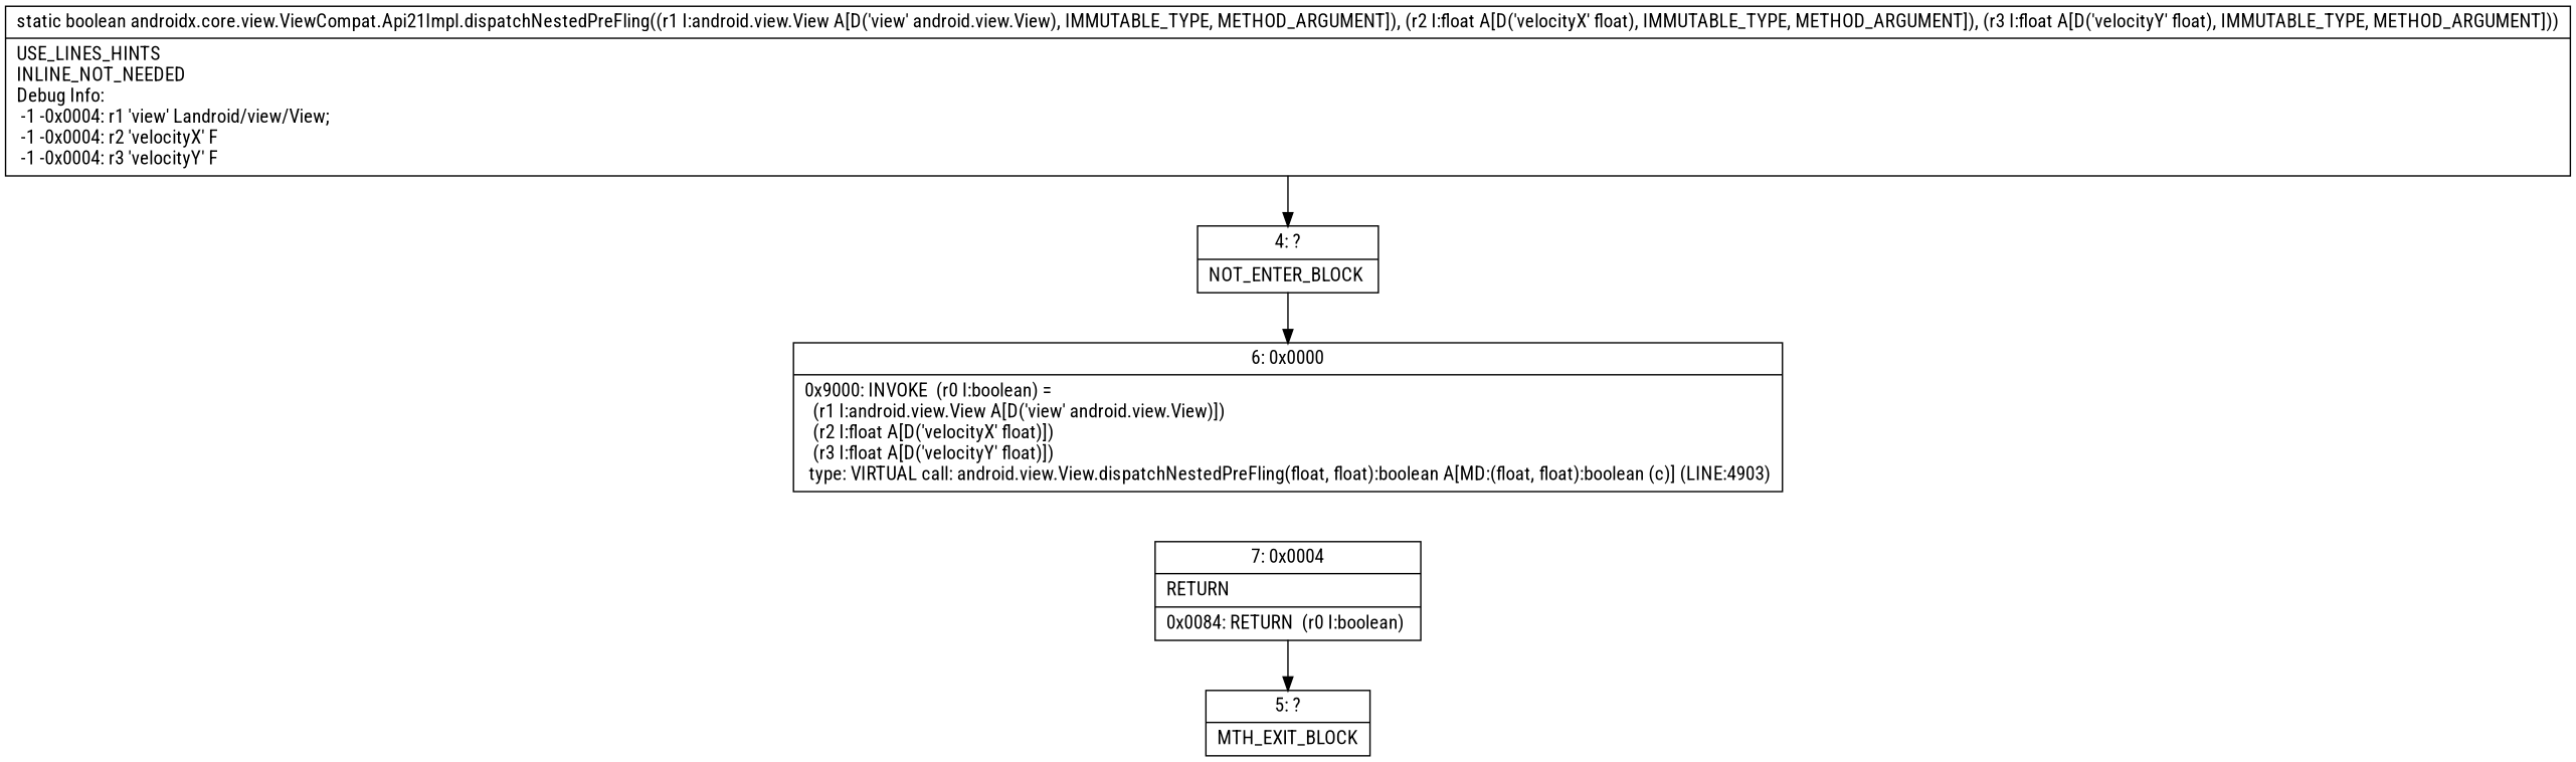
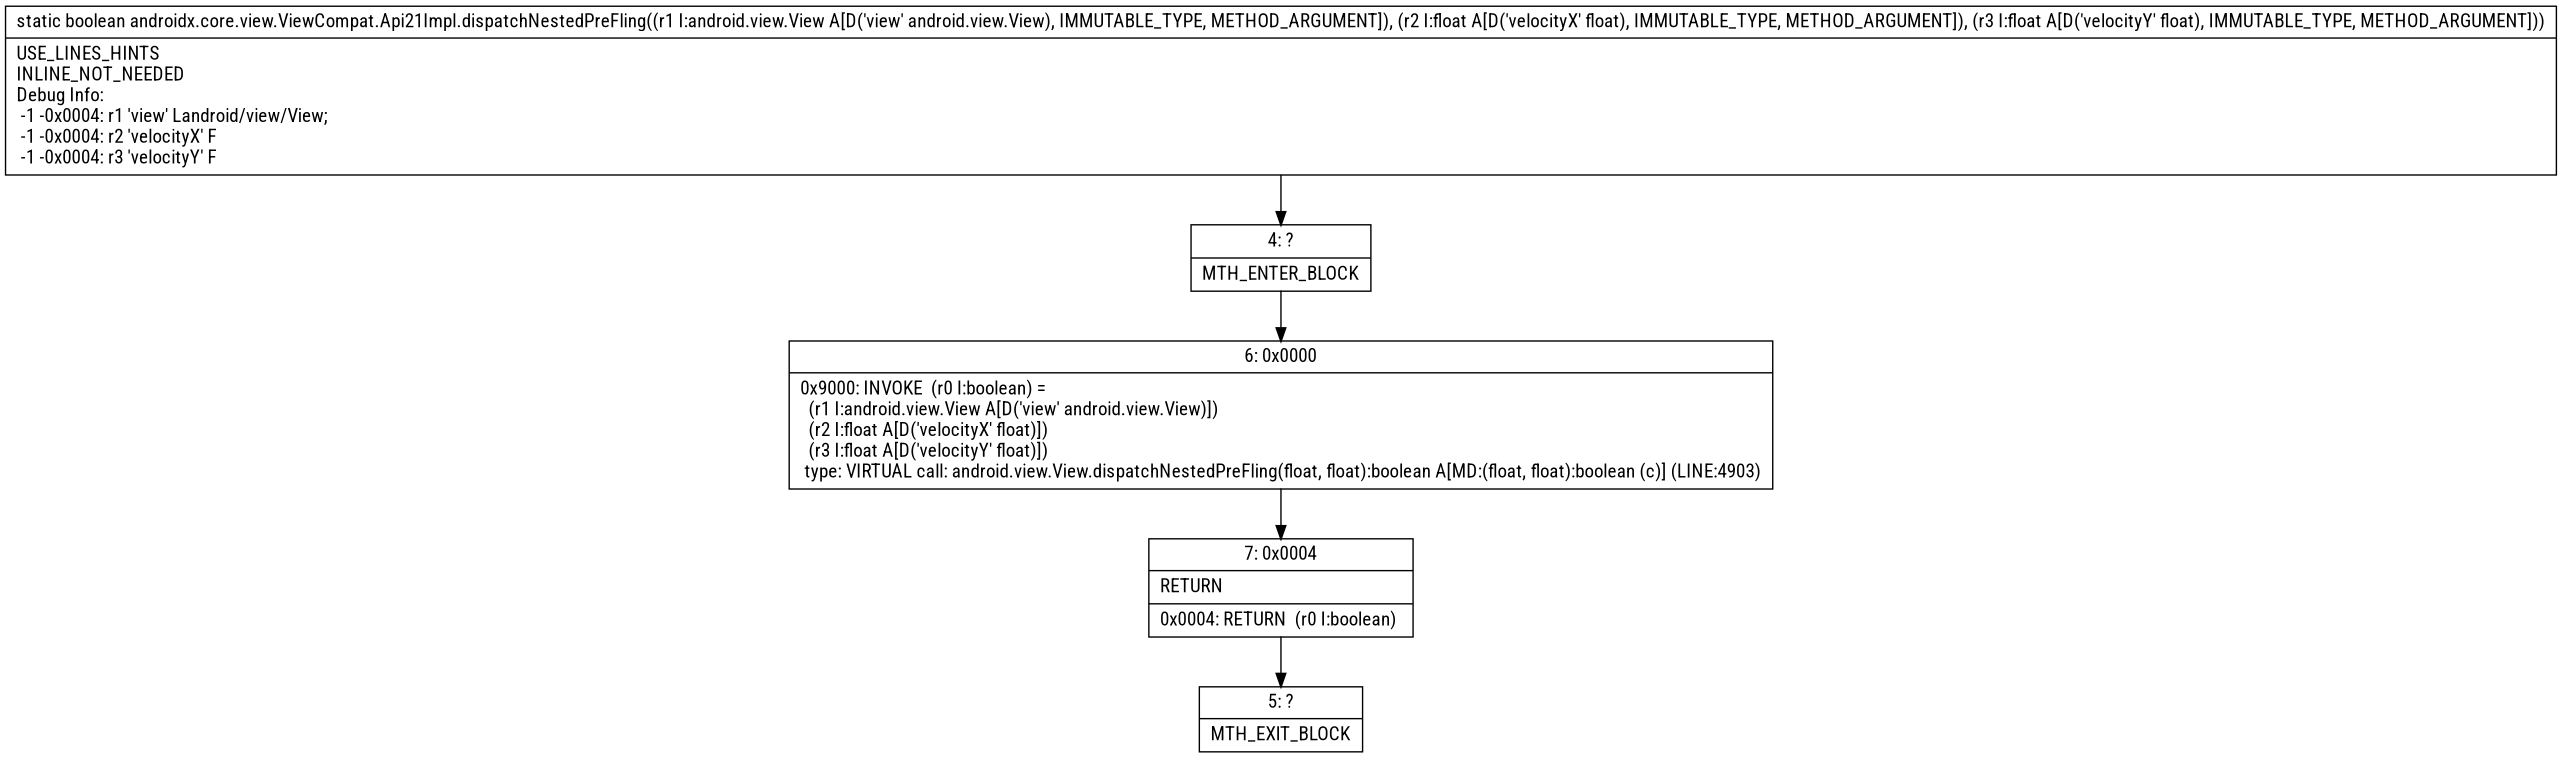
  digraph {
    fontname="Roboto Condensed"
    node [fontname="Roboto Condensed" shape=record]
    edge [fontname="Roboto Condensed"]
-   n1 [label="{4\:\ ?|NOT_ENTER_BLOCK\l}"]
+   n1 [label="{4\:\ ?|MTH_ENTER_BLOCK\l}"]
    n2 [label="{6\:\ 0x0000|0x9000: INVOKE  (r0 I:boolean) = \l  (r1 I:android.view.View A[D('view' android.view.View)])\l  (r2 I:float A[D('velocityX' float)])\l  (r3 I:float A[D('velocityY' float)])\l type: VIRTUAL call: android.view.View.dispatchNestedPreFling(float, float):boolean A[MD:(float, float):boolean (c)] (LINE:4903)\l}"]
-   n3 [label="{7\:\ 0x0004|RETURN\l|0x0084: RETURN  (r0 I:boolean) \l}"]
+   n3 [label="{7\:\ 0x0004|RETURN\l|0x0004: RETURN  (r0 I:boolean) \l}"]
    n4 [label="{5\:\ ?|MTH_EXIT_BLOCK\l}"]
    n5 [label="{static boolean androidx.core.view.ViewCompat.Api21Impl.dispatchNestedPreFling((r1 I:android.view.View A[D('view' android.view.View), IMMUTABLE_TYPE, METHOD_ARGUMENT]), (r2 I:float A[D('velocityX' float), IMMUTABLE_TYPE, METHOD_ARGUMENT]), (r3 I:float A[D('velocityY' float), IMMUTABLE_TYPE, METHOD_ARGUMENT]))  | USE_LINES_HINTS\lINLINE_NOT_NEEDED\lDebug Info:\l  \-1 \-0x0004: r1 'view' Landroid\/view\/View;\l  \-1 \-0x0004: r2 'velocityX' F\l  \-1 \-0x0004: r3 'velocityY' F\l}"]
    n1 -> n2
+   n2 -> n3
    n3 -> n4
    n5 -> n1
  }
